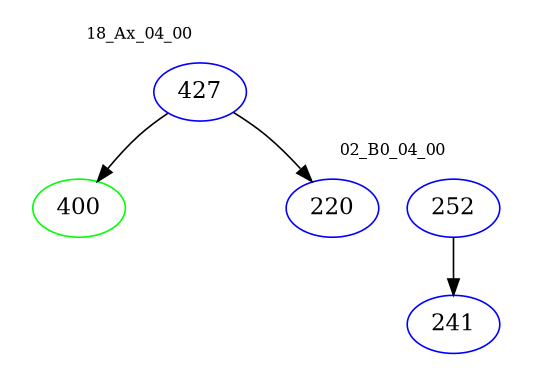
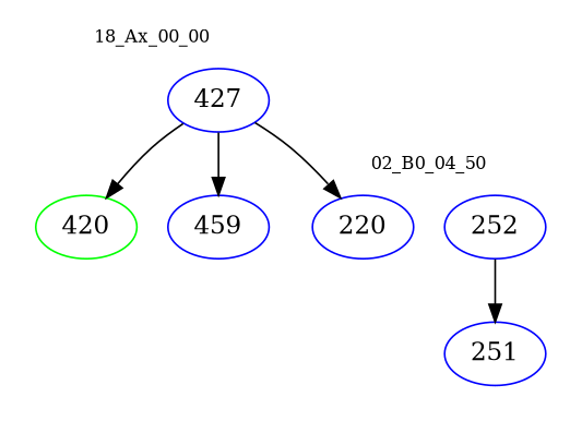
  digraph {
    node [color=blue]
    edge [color=black]
    n1 [label=427]
-   n2 [color=green label=400]
+   n2 [color=green label=420]
+   n3 [label=459]
    n4 [label=252]
    n5 [label=220]
-   n6 [label=241]
+   n6 [label=251]
    subgraph cluster_1 {
      color=white
      fontsize=10
-     label="18_Ax_04_00"
+     label="18_Ax_00_00"
      n1
      n2
+     n3
    }
    subgraph cluster_2 {
      color=white
      fontsize=10
-     label="02_B0_04_00"
+     label="02_B0_04_50"
      n4
      n5
      n6
    }
    n1 -> n2
+   n1 -> n3
    n1 -> n5
    n4 -> n6
  }
